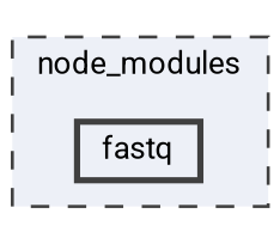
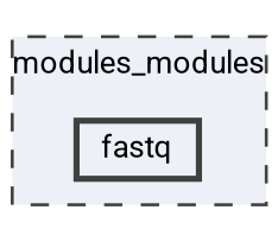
  digraph {
    compound=true
    rankdir=LR
    fontname=Roboto
    n1 [color=grey25 fillcolor="#edf0f7" fontname=Roboto fontsize=10 height=0.2 label=fastq shape=box style="filled,bold" width=0.4]
    subgraph cluster_1 {
      bgcolor="#edf0f7"
      fontsize=10
-     label=node_modules
+     label=modules_modules
      pencolor=grey25
      style="filled,dashed"
      n1
    }
  }
